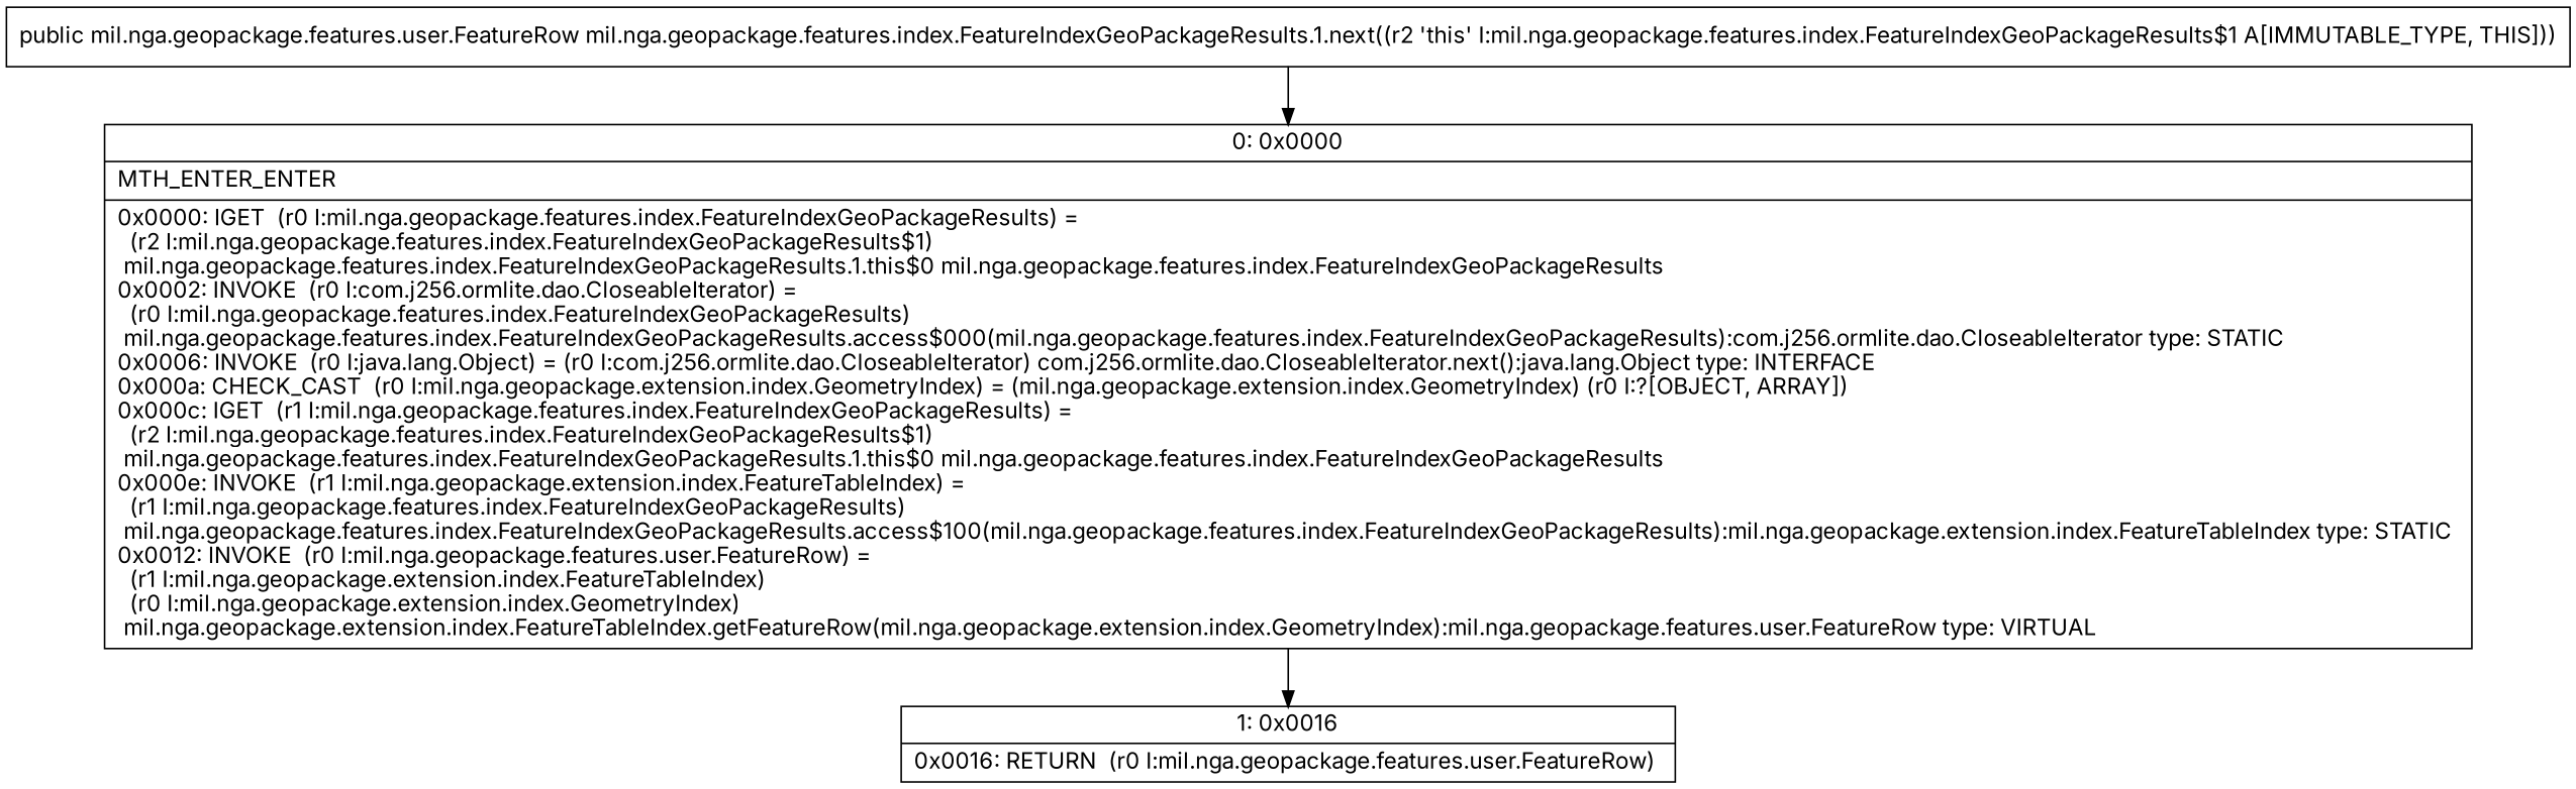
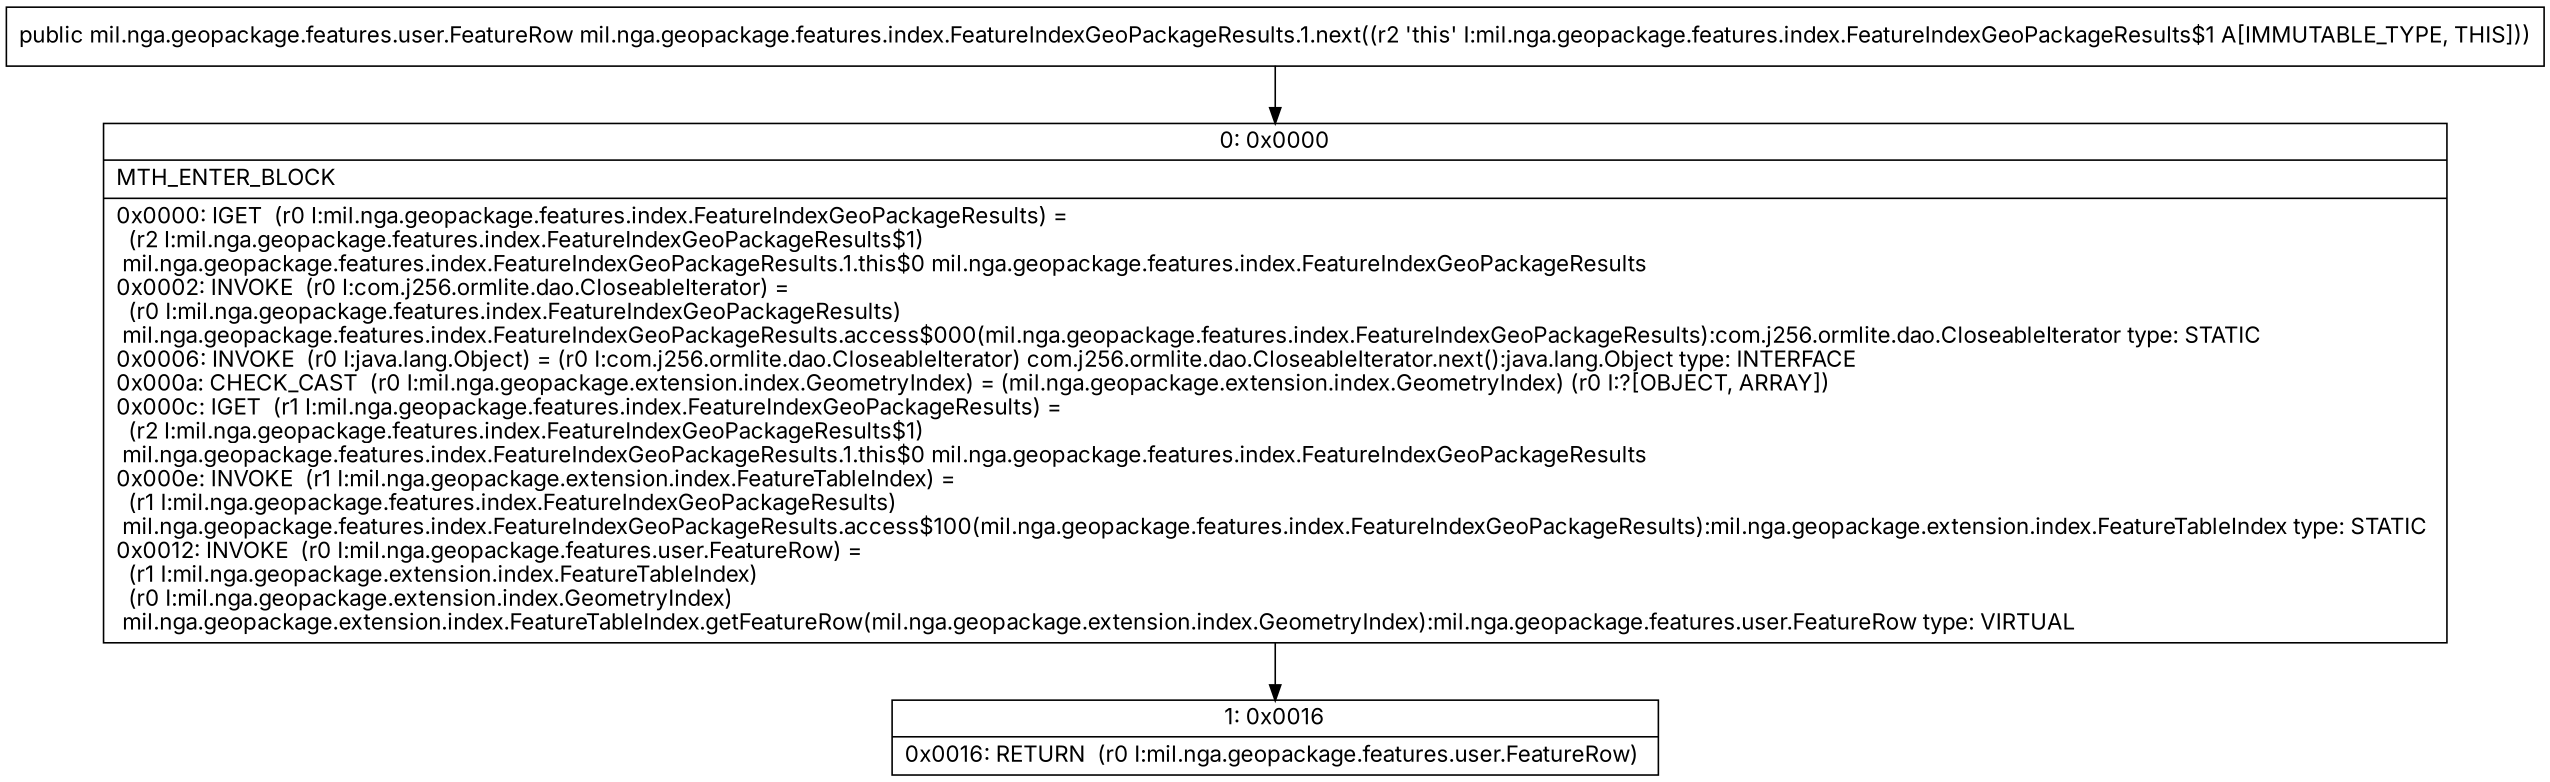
  digraph {
    fontname=Inter
    node [shape=record fontname=Inter]
    edge [fontname=Inter]
-   n1 [label="{0\:\ 0x0000|MTH_ENTER_ENTER\l|0x0000: IGET  (r0 I:mil.nga.geopackage.features.index.FeatureIndexGeoPackageResults) = \l  (r2 I:mil.nga.geopackage.features.index.FeatureIndexGeoPackageResults$1)\l mil.nga.geopackage.features.index.FeatureIndexGeoPackageResults.1.this$0 mil.nga.geopackage.features.index.FeatureIndexGeoPackageResults \l0x0002: INVOKE  (r0 I:com.j256.ormlite.dao.CloseableIterator) = \l  (r0 I:mil.nga.geopackage.features.index.FeatureIndexGeoPackageResults)\l mil.nga.geopackage.features.index.FeatureIndexGeoPackageResults.access$000(mil.nga.geopackage.features.index.FeatureIndexGeoPackageResults):com.j256.ormlite.dao.CloseableIterator type: STATIC \l0x0006: INVOKE  (r0 I:java.lang.Object) = (r0 I:com.j256.ormlite.dao.CloseableIterator) com.j256.ormlite.dao.CloseableIterator.next():java.lang.Object type: INTERFACE \l0x000a: CHECK_CAST  (r0 I:mil.nga.geopackage.extension.index.GeometryIndex) = (mil.nga.geopackage.extension.index.GeometryIndex) (r0 I:?[OBJECT, ARRAY]) \l0x000c: IGET  (r1 I:mil.nga.geopackage.features.index.FeatureIndexGeoPackageResults) = \l  (r2 I:mil.nga.geopackage.features.index.FeatureIndexGeoPackageResults$1)\l mil.nga.geopackage.features.index.FeatureIndexGeoPackageResults.1.this$0 mil.nga.geopackage.features.index.FeatureIndexGeoPackageResults \l0x000e: INVOKE  (r1 I:mil.nga.geopackage.extension.index.FeatureTableIndex) = \l  (r1 I:mil.nga.geopackage.features.index.FeatureIndexGeoPackageResults)\l mil.nga.geopackage.features.index.FeatureIndexGeoPackageResults.access$100(mil.nga.geopackage.features.index.FeatureIndexGeoPackageResults):mil.nga.geopackage.extension.index.FeatureTableIndex type: STATIC \l0x0012: INVOKE  (r0 I:mil.nga.geopackage.features.user.FeatureRow) = \l  (r1 I:mil.nga.geopackage.extension.index.FeatureTableIndex)\l  (r0 I:mil.nga.geopackage.extension.index.GeometryIndex)\l mil.nga.geopackage.extension.index.FeatureTableIndex.getFeatureRow(mil.nga.geopackage.extension.index.GeometryIndex):mil.nga.geopackage.features.user.FeatureRow type: VIRTUAL \l}"]
+   n1 [label="{0\:\ 0x0000|MTH_ENTER_BLOCK\l|0x0000: IGET  (r0 I:mil.nga.geopackage.features.index.FeatureIndexGeoPackageResults) = \l  (r2 I:mil.nga.geopackage.features.index.FeatureIndexGeoPackageResults$1)\l mil.nga.geopackage.features.index.FeatureIndexGeoPackageResults.1.this$0 mil.nga.geopackage.features.index.FeatureIndexGeoPackageResults \l0x0002: INVOKE  (r0 I:com.j256.ormlite.dao.CloseableIterator) = \l  (r0 I:mil.nga.geopackage.features.index.FeatureIndexGeoPackageResults)\l mil.nga.geopackage.features.index.FeatureIndexGeoPackageResults.access$000(mil.nga.geopackage.features.index.FeatureIndexGeoPackageResults):com.j256.ormlite.dao.CloseableIterator type: STATIC \l0x0006: INVOKE  (r0 I:java.lang.Object) = (r0 I:com.j256.ormlite.dao.CloseableIterator) com.j256.ormlite.dao.CloseableIterator.next():java.lang.Object type: INTERFACE \l0x000a: CHECK_CAST  (r0 I:mil.nga.geopackage.extension.index.GeometryIndex) = (mil.nga.geopackage.extension.index.GeometryIndex) (r0 I:?[OBJECT, ARRAY]) \l0x000c: IGET  (r1 I:mil.nga.geopackage.features.index.FeatureIndexGeoPackageResults) = \l  (r2 I:mil.nga.geopackage.features.index.FeatureIndexGeoPackageResults$1)\l mil.nga.geopackage.features.index.FeatureIndexGeoPackageResults.1.this$0 mil.nga.geopackage.features.index.FeatureIndexGeoPackageResults \l0x000e: INVOKE  (r1 I:mil.nga.geopackage.extension.index.FeatureTableIndex) = \l  (r1 I:mil.nga.geopackage.features.index.FeatureIndexGeoPackageResults)\l mil.nga.geopackage.features.index.FeatureIndexGeoPackageResults.access$100(mil.nga.geopackage.features.index.FeatureIndexGeoPackageResults):mil.nga.geopackage.extension.index.FeatureTableIndex type: STATIC \l0x0012: INVOKE  (r0 I:mil.nga.geopackage.features.user.FeatureRow) = \l  (r1 I:mil.nga.geopackage.extension.index.FeatureTableIndex)\l  (r0 I:mil.nga.geopackage.extension.index.GeometryIndex)\l mil.nga.geopackage.extension.index.FeatureTableIndex.getFeatureRow(mil.nga.geopackage.extension.index.GeometryIndex):mil.nga.geopackage.features.user.FeatureRow type: VIRTUAL \l}"]
    n2 [label="{1\:\ 0x0016|0x0016: RETURN  (r0 I:mil.nga.geopackage.features.user.FeatureRow) \l}"]
    n3 [label="{public mil.nga.geopackage.features.user.FeatureRow mil.nga.geopackage.features.index.FeatureIndexGeoPackageResults.1.next((r2 'this' I:mil.nga.geopackage.features.index.FeatureIndexGeoPackageResults$1 A[IMMUTABLE_TYPE, THIS])) }"]
    n1 -> n2
    n3 -> n1
  }
